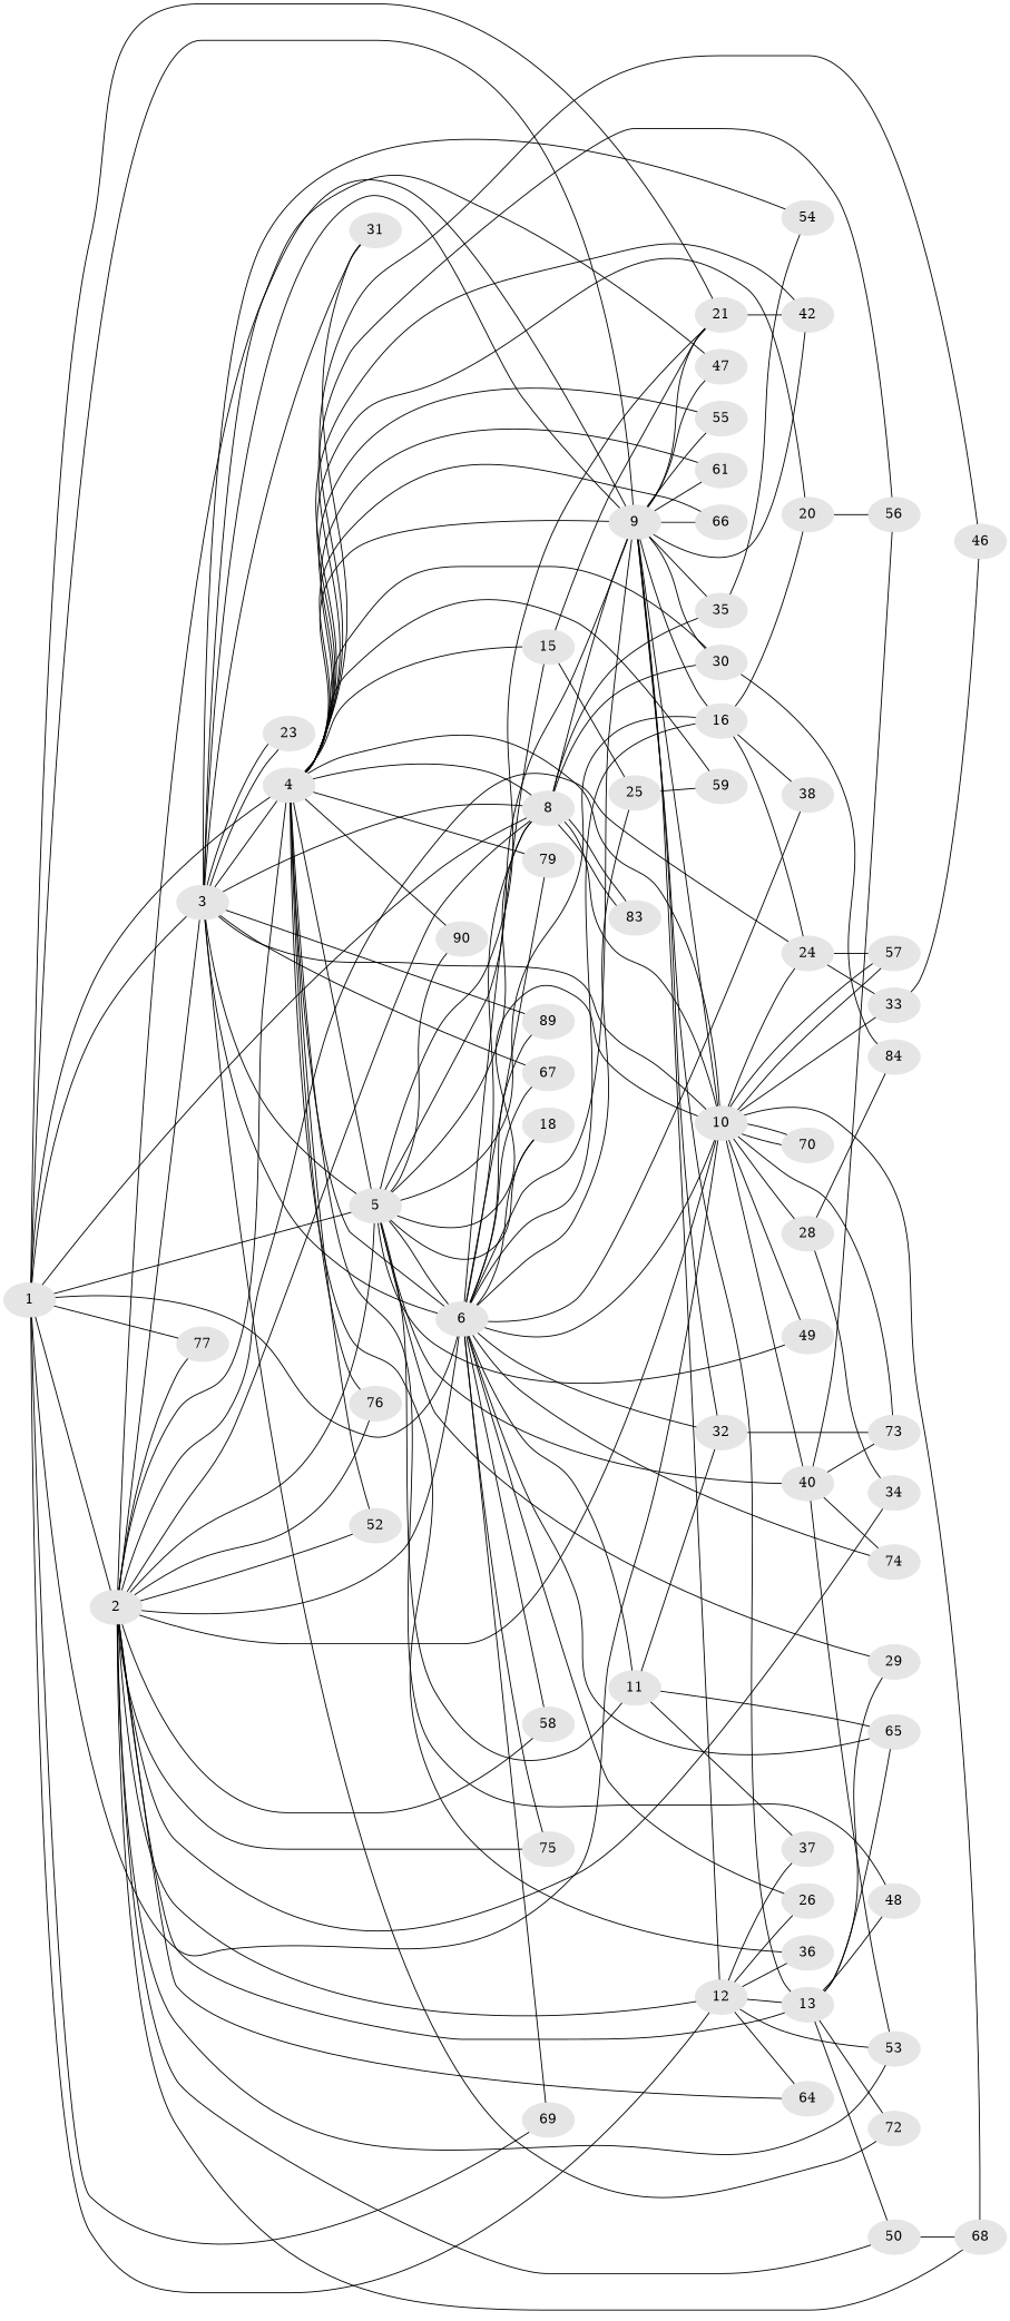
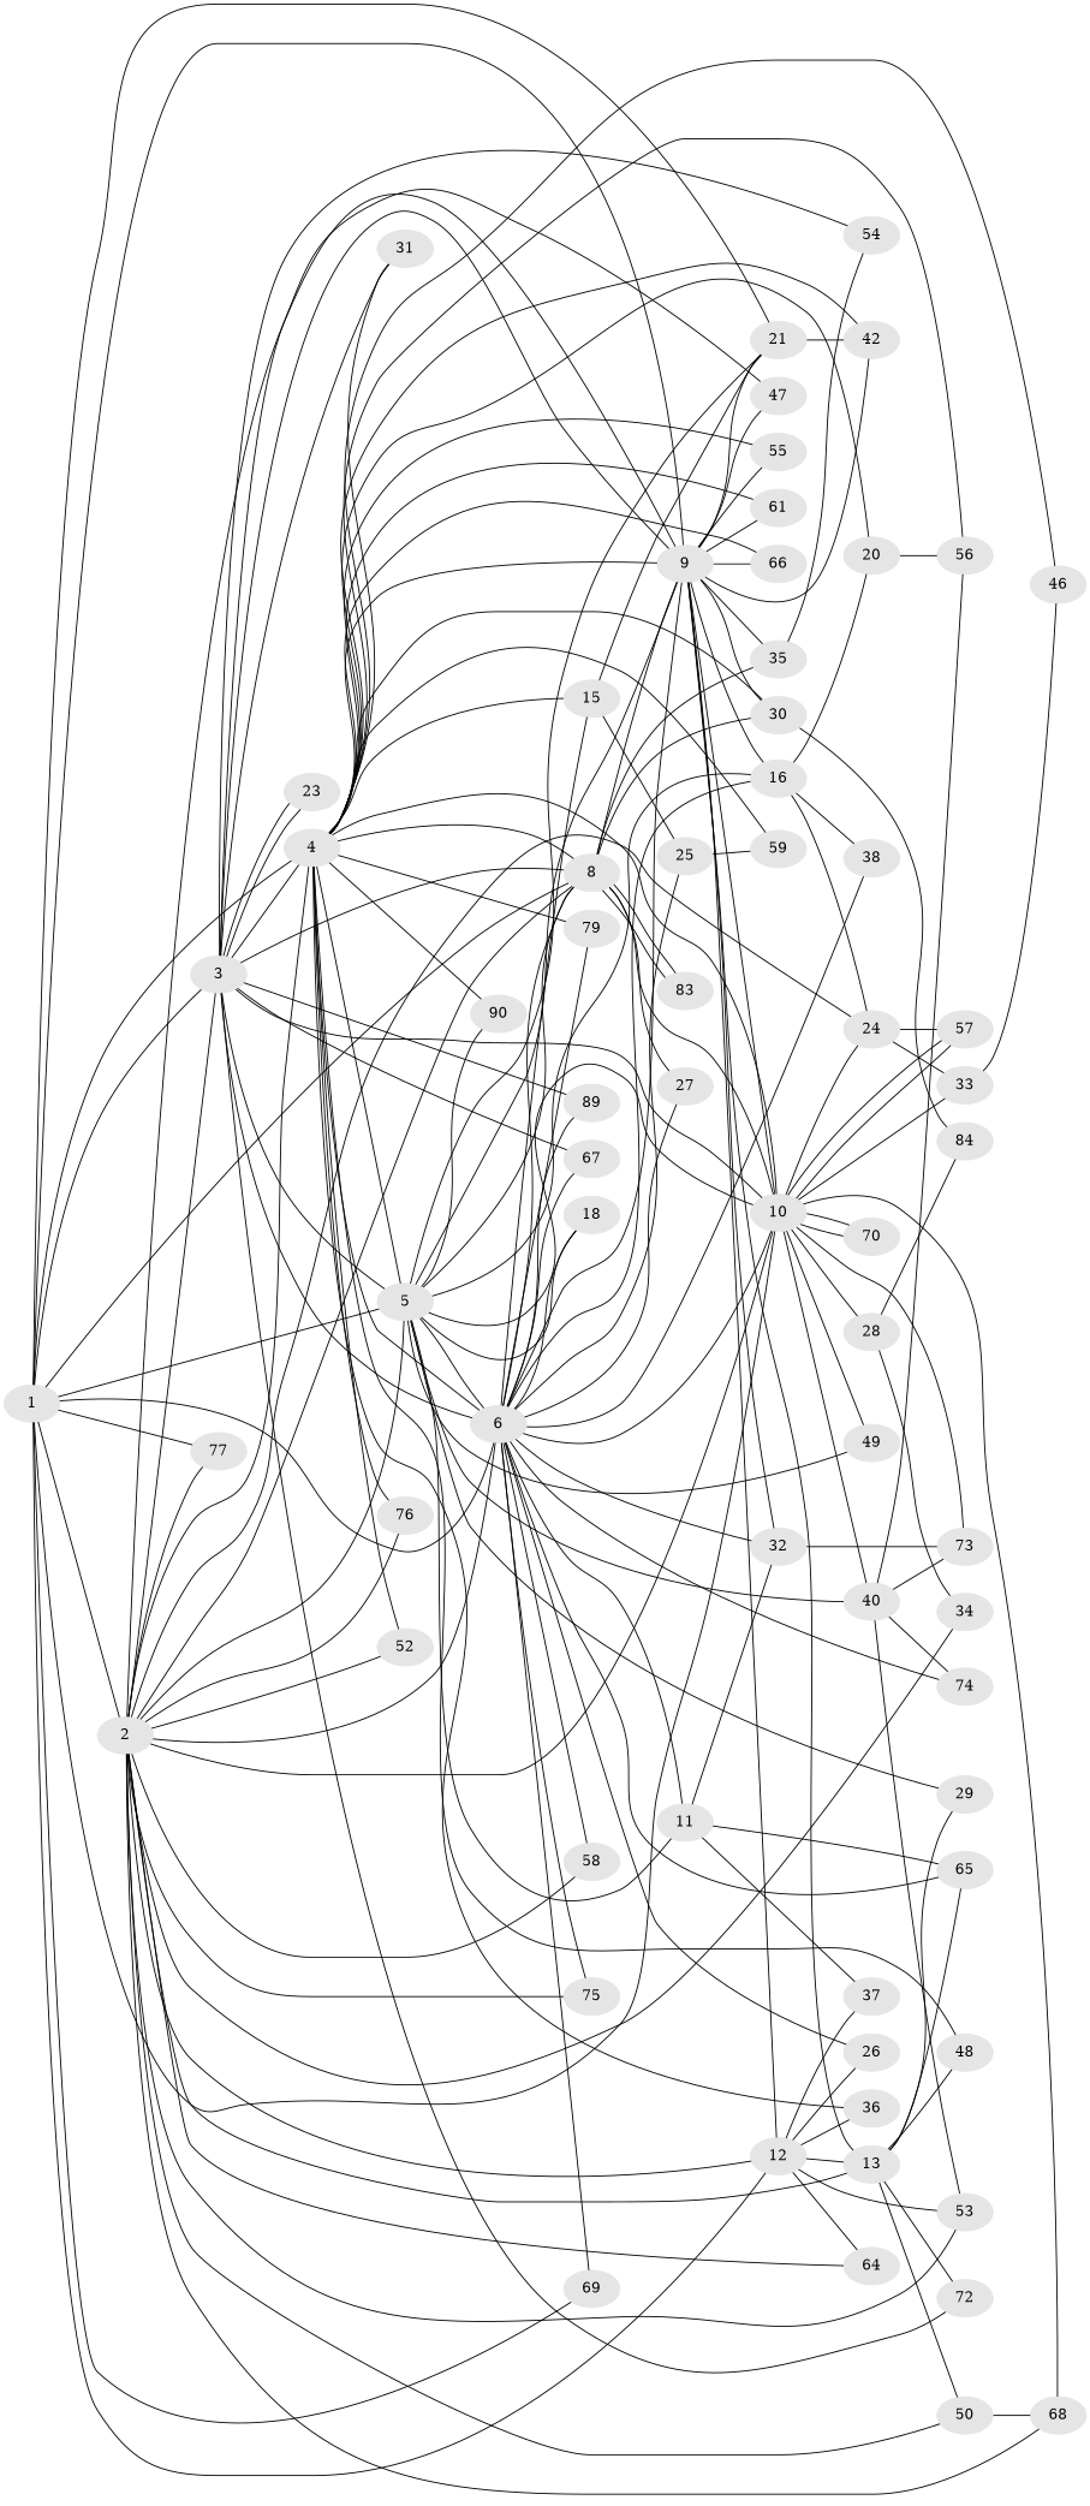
  graph {
    rankdir=LR
    node [color=gray90 style=filled]
    1 [super="+60"]
    2 [super="+17"]
    3 [super="+43"]
    4 [super="+45"]
    5 [super="+19"]
    6 [super="+7"]
    8 [super="+62"]
    9 [super="+14"]
    10 [super="+71"]
    12 [super="+63"]
    21 [super="+44"]
    69
    77
    13 [super="+51"]
    24
    34
    50
    52
    53
    58
    64
    68 [super="+81"]
    75
    76
    23
    31
    47
    54
    67
    72
    89
    15 [super="+22"]
    20
    30 [super="+39"]
    36
    42 [super="+87"]
    46
    48
    55
    56
    59
    61
    66
    79
    90
    11 [super="+41"]
    16 [super="+83"]
    18
    29
    40 [super="+80"]
    49
    25
    26
+   27
    32 [super="+88"]
    38
    65 [super="+78"]
    74
    35
    n60 [label=83]
    28 [super="+82"]
    33
    57 [super="+85"]
    70
    73
    37
    84
    1 -- 2
    1 -- 3
    1 -- 4
    1 -- 5
    1 -- 6 [weight=3]
    1 -- 8
    1 -- 9
    1 -- 10
    1 -- 12
    1 -- 21
    1 -- 69
    1 -- 77
    2 -- 3
    2 -- 4 [weight=2]
    2 -- 5
    2 -- 6 [weight=2]
    2 -- 8
    2 -- 9
    2 -- 10
    2 -- 12
    2 -- 77
    2 -- 13
    2 -- 24
    2 -- 34
    2 -- 50
    2 -- 52
    2 -- 53
    2 -- 58
    2 -- 64
    2 -- 68
    2 -- 75
    2 -- 76
    3 -- 4
    3 -- 5
    3 -- 6 [weight=2]
    3 -- 8 [weight=2]
    3 -- 9
    3 -- 10
    3 -- 23
    3 -- 23
    3 -- 31
    3 -- 47
    3 -- 54
    3 -- 67
    3 -- 72
    3 -- 89
    4 -- 5
    4 -- 6 [weight=2]
    4 -- 8
    4 -- 9 [weight=2]
    4 -- 10 [weight=2]
    4 -- 52
    4 -- 76
    4 -- 31
    4 -- 15
    4 -- 20
    4 -- 30
    4 -- 36
    4 -- 42
    4 -- 46
    4 -- 48
    4 -- 55
    4 -- 56
    4 -- 59
    4 -- 61
    4 -- 66
    4 -- 79
    4 -- 90
    5 -- 6 [weight=2]
    5 -- 8
    5 -- 9
    5 -- 10
    5 -- 21
    5 -- 90
    5 -- 11
    5 -- 16
    5 -- 18
    5 -- 29
    5 -- 40
    5 -- 49
    6 -- 8 [weight=2]
    6 -- 9 [weight=3]
    6 -- 10 [weight=2]
    6 -- 69
    6 -- 58
    6 -- 75
    6 -- 67
    6 -- 89
    6 -- 15
    6 -- 79
    6 -- 11
    6 -- 16
    6 -- 18
    6 -- 25
    6 -- 26
+   6 -- 27
    6 -- 32
    6 -- 38
    6 -- 65
    6 -- 74
    8 -- 9
    8 -- 10
    8 -- 30
+   8 -- 27
    8 -- 35
    8 -- n60
    8 -- n60
    9 -- 10
    9 -- 12
    9 -- 21
    9 -- 13
    9 -- 47
    9 -- 30 [weight=2]
    9 -- 42
    9 -- 55
    9 -- 61
    9 -- 66
    9 -- 16
    9 -- 32
    9 -- 35
    10 -- 24
    10 -- 68
    10 -- 40
    10 -- 49
    10 -- 28
    10 -- 33
    10 -- 57
    10 -- 57
    10 -- 70
    10 -- 70
    10 -- 73
    12 -- 13
    12 -- 53
    12 -- 64
    12 -- 36
    12 -- 26
    12 -- 37
    21 -- 42
    13 -- 50
    13 -- 72
    13 -- 48
    13 -- 29
    13 -- 65
    24 -- 33
    24 -- 57
    50 -- 68
    15 -- 21
    15 -- 25
    20 -- 56
    30 -- 84
    11 -- 32
    11 -- 65
    11 -- 37
    16 -- 24
    16 -- 20
    16 -- 38
    40 -- 53
    40 -- 56
    40 -- 74
    40 -- 73
    25 -- 59
    32 -- 73
    35 -- 54
    28 -- 34
    28 -- 84
    33 -- 46
  }
